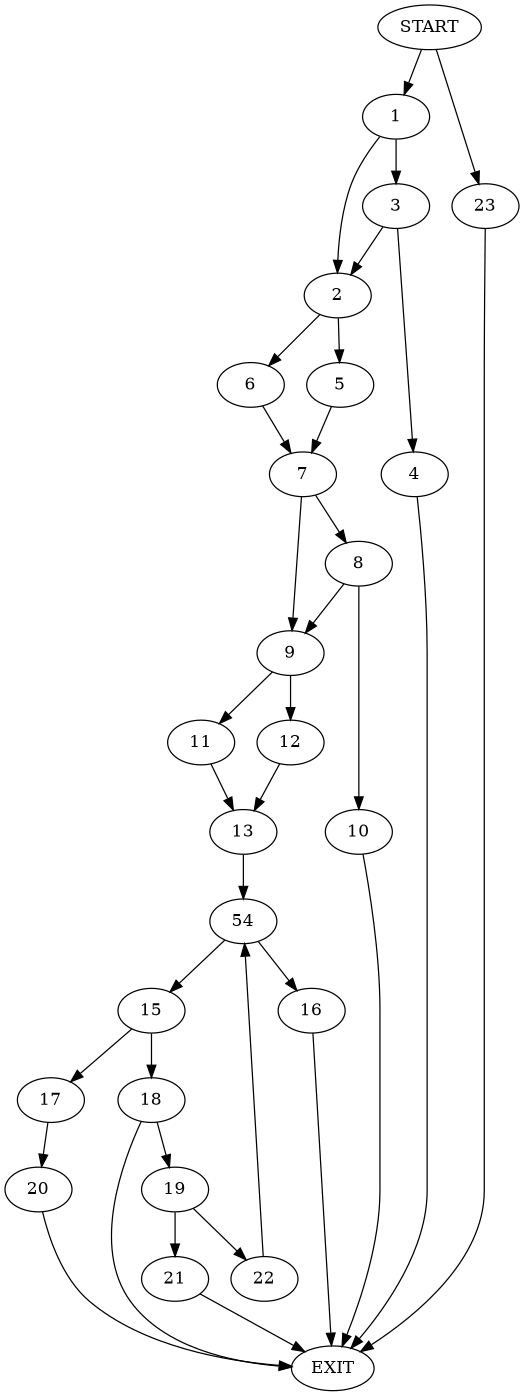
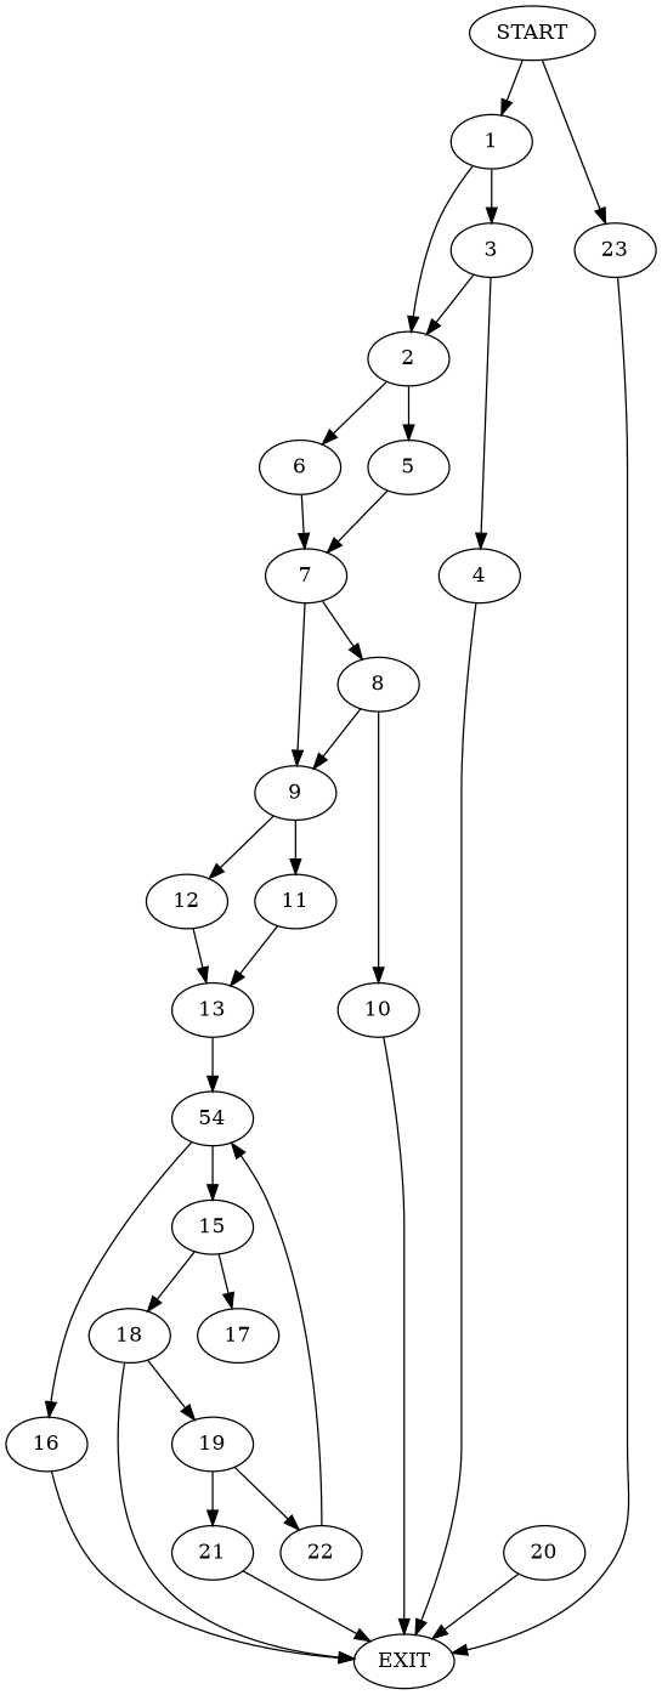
  digraph {
    n1 [label=START]
    1
    23
    2
    3
    n6 [label=EXIT]
    5
    6
    4
    7
    8
    9
    10
    11
    12
    13
    n17 [label=54]
    15
    16
    17
    18
    20
    19
    21
    22
    n1 -> 1
    n1 -> 23
    1 -> 2
    1 -> 3
    23 -> n6
    2 -> 5
    2 -> 6
    3 -> 2
    3 -> 4
    5 -> 7
    6 -> 7
    4 -> n6
    7 -> 8
    7 -> 9
    8 -> 9
    8 -> 10
    9 -> 11
    9 -> 12
    10 -> n6
    11 -> 13
    12 -> 13
    13 -> n17
    n17 -> 15
    n17 -> 16
    15 -> 17
    15 -> 18
    16 -> n6
-   17 -> 20
    18 -> n6
    18 -> 19
    20 -> n6
    19 -> 21
    19 -> 22
    21 -> n6
    22 -> n17
  }
